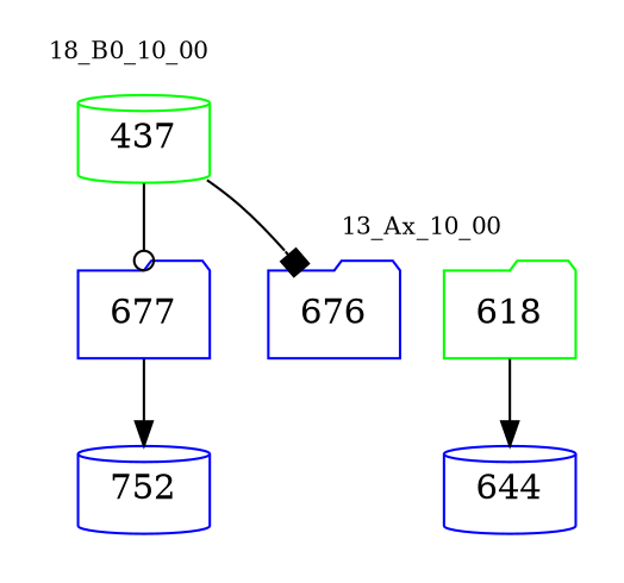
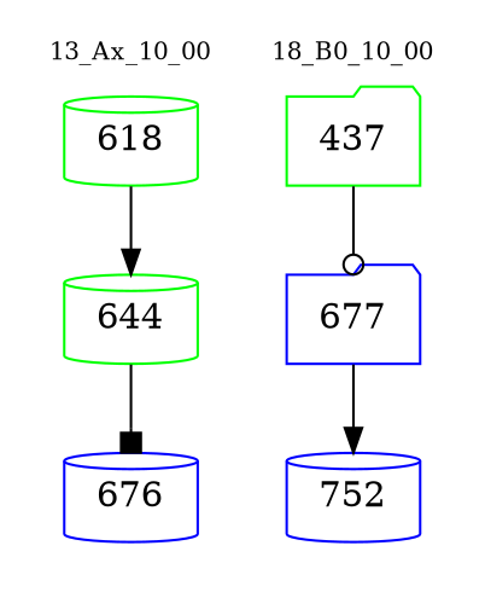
  digraph {
    node [color=blue shape=cylinder]
    edge [arrowhead=normal color=black]
-   n1 [color=green label=618 shape=folder]
-   n2 [label=644]
-   n3 [label=676 shape=folder]
-   n4 [color=green label=437]
+   n1 [color=green label=618]
+   n2 [color=green label=644]
+   n3 [label=676]
+   n4 [color=green label=437 shape=folder]
    n5 [label=677 shape=folder]
    n6 [label=752]
    subgraph cluster_1 {
      color=white
      fontsize=10
      label="13_Ax_10_00"
      n1
      n2
      n3
    }
    subgraph cluster_2 {
      color=white
      fontsize=10
      label="18_B0_10_00"
      n4
      n5
      n6
    }
    n1 -> n2
-   n4 -> n3 [arrowhead=box]
+   n2 -> n3 [arrowhead=box]
    n4 -> n5 [arrowhead=odot]
    n5 -> n6
  }
